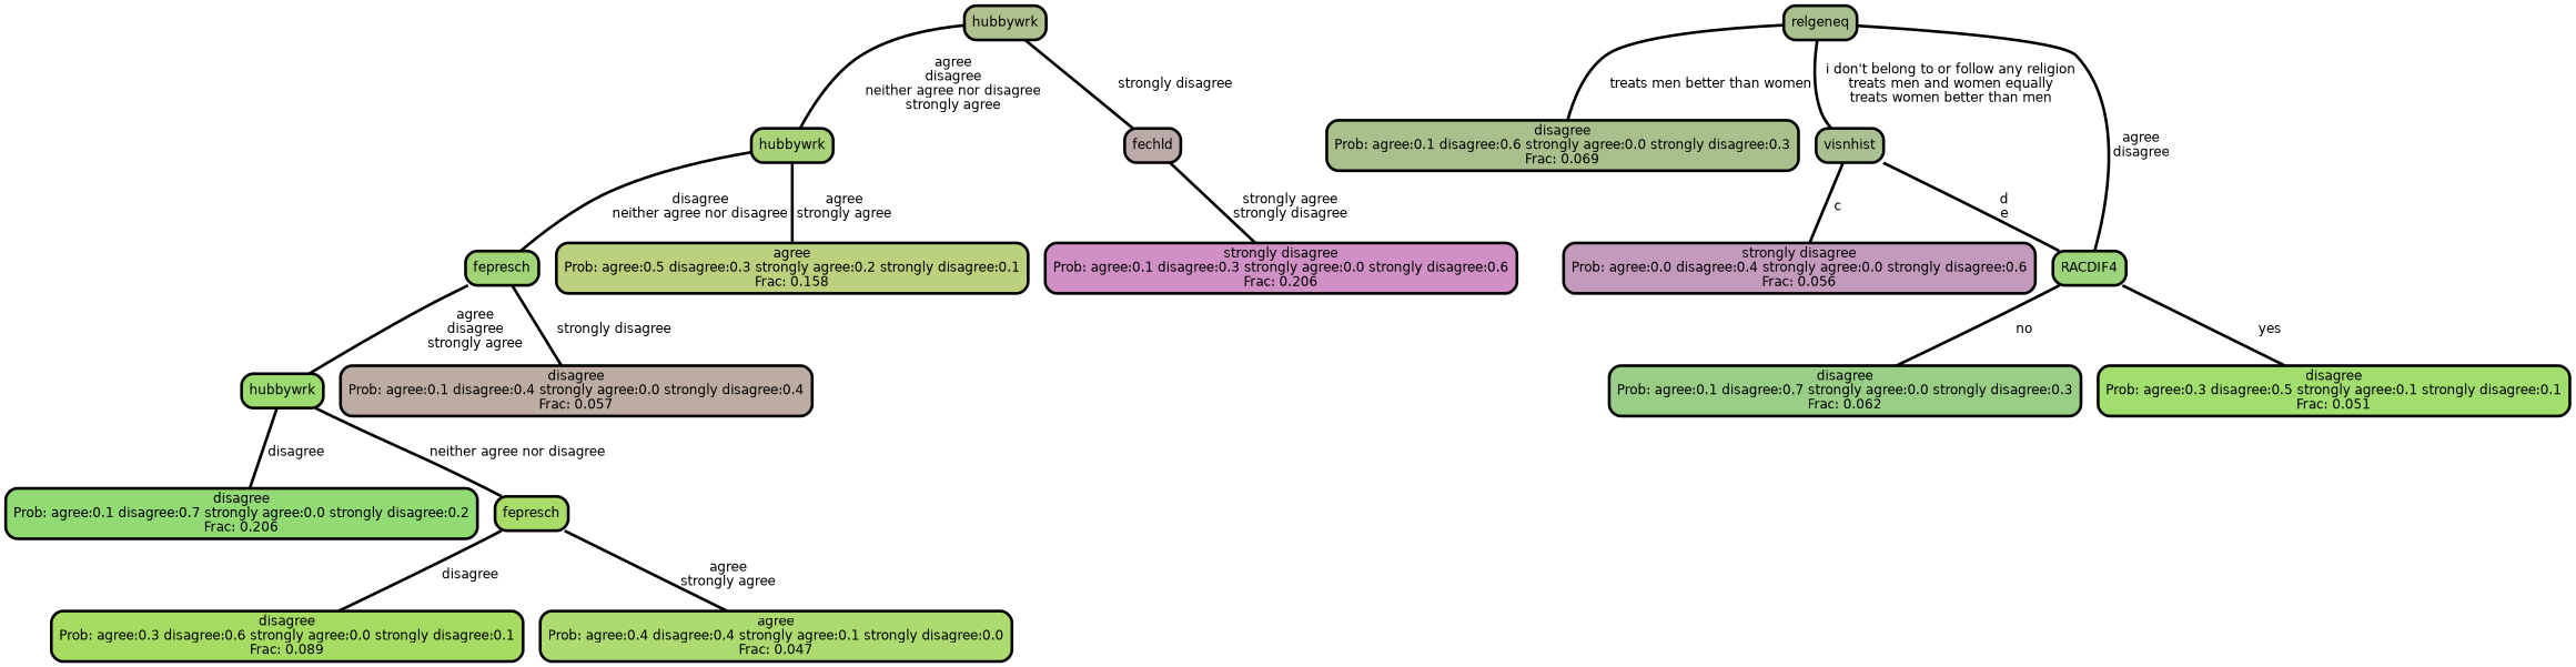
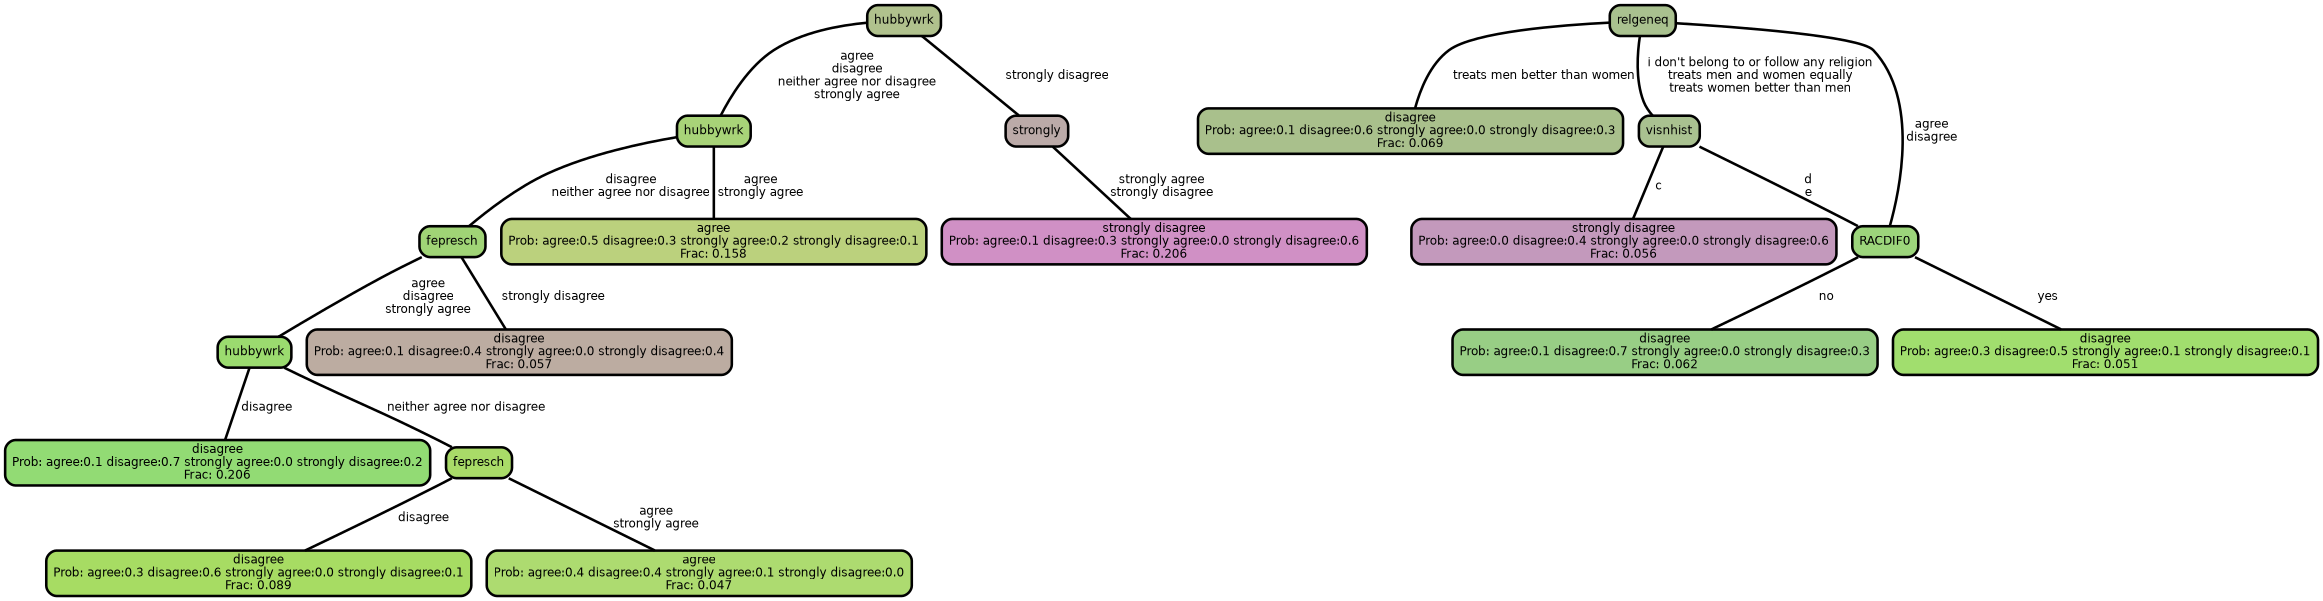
  graph {
    ranksep="0 equally"
    splines=straight
    node [color=black fontcolor=black fontname=helvetica penwidth=3 shape=box style="filled, rounded"]
    edge [color=black fontname=helvetica penwidth=3]
    n1 [fillcolor="#92db74" label="disagree\nProb: agree:0.1 disagree:0.7 strongly agree:0.0 strongly disagree:0.2\nFrac: 0.206"]
    n2 [fillcolor="#9bdb6f" label=hubbywrk]
    n3 [fillcolor="#a9db68" label=fepresch]
    n4 [fillcolor="#a7dc63" label="disagree\nProb: agree:0.3 disagree:0.6 strongly agree:0.0 strongly disagree:0.1\nFrac: 0.089"]
    n5 [fillcolor="#addb70" label="agree\nProb: agree:0.4 disagree:0.4 strongly agree:0.1 strongly disagree:0.0\nFrac: 0.047"]
    n6 [fillcolor="#a0d476" label=fepresch]
    n7 [fillcolor="#bcaca1" label="disagree\nProb: agree:0.1 disagree:0.4 strongly agree:0.0 strongly disagree:0.4\nFrac: 0.057"]
    n8 [fillcolor="#a8d378" label=hubbywrk]
    n9 [fillcolor="#bbd17d" label="agree\nProb: agree:0.5 disagree:0.3 strongly agree:0.2 strongly disagree:0.1\nFrac: 0.158"]
    n10 [fillcolor="#b0c18d" label=hubbywrk]
-   n11 [fillcolor="#bbaaa8" label=fechld]
+   n11 [fillcolor="#bbaaa8" label=strongly]
    n12 [fillcolor="#d090c5" label="strongly disagree\nProb: agree:0.1 disagree:0.3 strongly agree:0.0 strongly disagree:0.6\nFrac: 0.206"]
    n13 [fillcolor="#a9c08c" label="disagree\nProb: agree:0.1 disagree:0.6 strongly agree:0.0 strongly disagree:0.3\nFrac: 0.069"]
    n14 [fillcolor="#a9c18f" label=relgeneq]
    n15 [fillcolor="#a9c190" label=visnhist]
    n16 [fillcolor="#c399bc" label="strongly disagree\nProb: agree:0.0 disagree:0.4 strongly agree:0.0 strongly disagree:0.6\nFrac: 0.056"]
-   n17 [fillcolor="#9cd57b" label=RACDIF4]
+   n17 [fillcolor="#9cd57b" label=RACDIF0]
    n18 [fillcolor="#98ce85" label="disagree\nProb: agree:0.1 disagree:0.7 strongly agree:0.0 strongly disagree:0.3\nFrac: 0.062"]
    n19 [fillcolor="#a1de6e" label="disagree\nProb: agree:0.3 disagree:0.5 strongly agree:0.1 strongly disagree:0.1\nFrac: 0.051"]
    subgraph sub_1 {
      rank=same
    }
    n2 -- n1 [label=" disagree"]
    n2 -- n3 [label=" neither agree nor disagree"]
    n3 -- n4 [label=" disagree"]
    n3 -- n5 [label=" agree\n strongly agree"]
    n6 -- n2 [label=" agree\n disagree\n strongly agree"]
    n6 -- n7 [label=" strongly disagree"]
    n8 -- n6 [label=" disagree\n neither agree nor disagree"]
    n8 -- n9 [label=" agree\n strongly agree"]
    n10 -- n8 [label=" agree\n disagree\n neither agree nor disagree\n strongly agree"]
    n10 -- n11 [label=" strongly disagree"]
    n11 -- n12 [label=" strongly agree\n strongly disagree"]
    n14 -- n13 [label=" treats men better than women"]
    n14 -- n15 [label=" i don't belong to or follow any religion\n treats men and women equally\n treats women better than men"]
    n15 -- n16 [label=" c"]
    n15 -- n17 [label=" d\n e"]
    n17 -- n14 [label=" agree\n disagree"]
    n17 -- n18 [label=" no"]
    n17 -- n19 [label=" yes"]
  }
